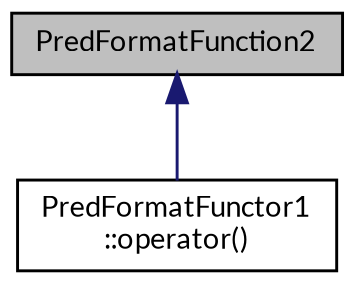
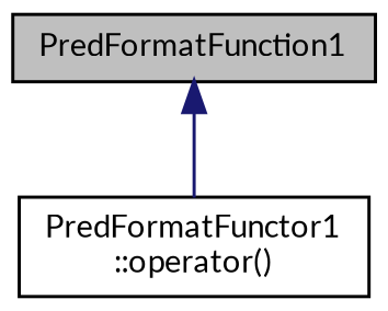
  digraph {
    rankdir=TB
    fontname=Lato
    node [color=black fontname=Lato fontsize=10 shape=record]
-   n1 [fillcolor=grey75 fontcolor=black height=0.2 label=PredFormatFunction2 style=filled width=0.4]
+   n1 [fillcolor=grey75 fontcolor=black height=0.2 label=PredFormatFunction1 style=filled width=0.4]
    n2 [height=0.2 label="PredFormatFunctor1\l::operator()" width=0.4]
    n1 -> n2 [color=midnightblue dir=back fontname=Lato fontsize=10 labelfontname=Helvetica labelfontsize=10 style=solid]
  }
